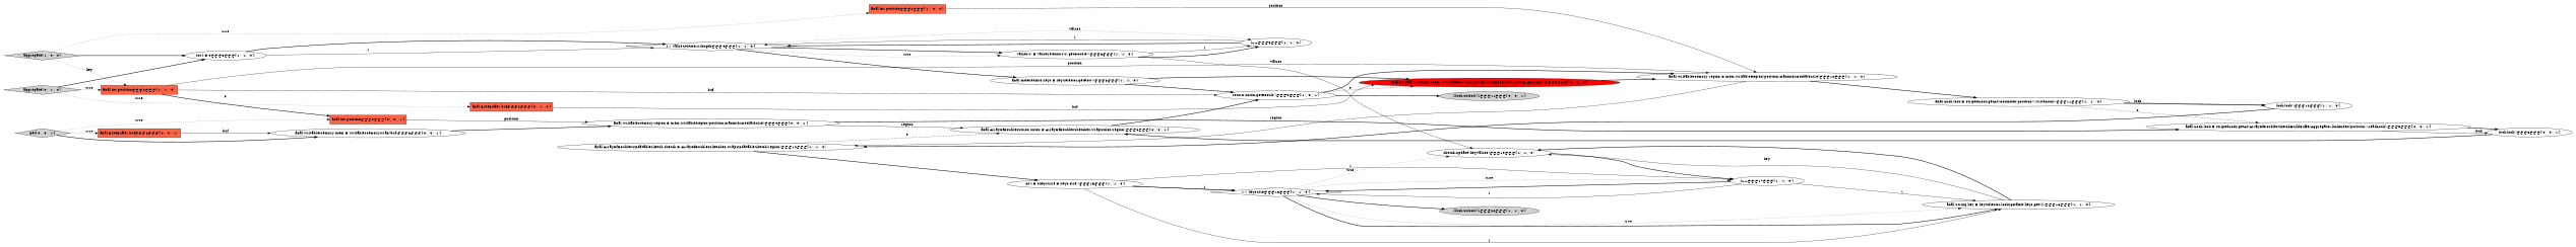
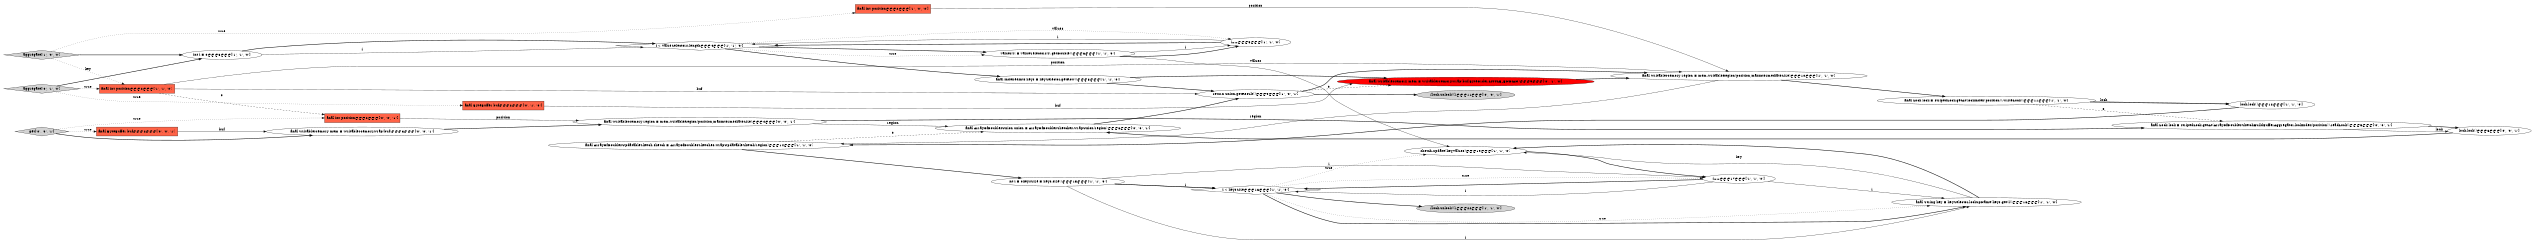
  digraph {
    fontname="DejaVu Serif"
    rankdir=LR
    node [fillcolor=white fontname="DejaVu Serif" shape=ellipse style=filled]
    edge [fontname="DejaVu Serif" style=bold]
    n1 [label="i < keysSize@@@16@@@['1', '1', '0']" shape=diamond]
    n2 [label="sketch.update(key,values)@@@19@@@['1', '1', '0']"]
    n3 [label="final String key = keySelector.lookupName(keys.get(i))@@@18@@@['1', '1', '0']"]
    n4 [label="i++@@@17@@@['1', '1', '0']"]
    n5 [fillcolor=lightgray label="{lock.unlock()}@@@22@@@['1', '1', '0']"]
    n6 [label="lock.lock()@@@6@@@['0', '0', '1']"]
    n7 [label="final ArrayOfDoublesUnion union = ArrayOfDoublesSketches.wrapUnion(region)@@@8@@@['0', '0', '1']"]
    n8 [label="return union.getResult()@@@9@@@['1', '0', '1']"]
    n9 [fillcolor=red label="final WritableMemory mem = WritableMemory.wrap(buf,ByteOrder.LITTLE_ENDIAN)@@@9@@@['0', '1', '0']"]
    n10 [label="final WritableMemory region = mem.writableRegion(position,maxIntermediateSize)@@@10@@@['1', '1', '0']"]
    n11 [label="final ArrayOfDoublesUpdatableSketch sketch = ArrayOfDoublesSketches.wrapUpdatableSketch(region)@@@14@@@['1', '1', '0']"]
    n12 [label="final Lock lock = stripedLock.getAt(lockIndex(position)).writeLock()@@@11@@@['1', '1', '0']"]
    n13 [fillcolor=tomato label="final int position@@@2@@@['0', '0', '1']" shape=box]
    n14 [label="final WritableMemory region = mem.writableRegion(position,maxIntermediateSize)@@@4@@@['0', '0', '1']"]
    n15 [label="final Lock lock = stripedLock.getAt(ArrayOfDoublesSketchBuildBufferAggregator.lockIndex(position)).readLock()@@@5@@@['0', '0', '1']"]
    n16 [fillcolor=lightgray label="{lock.unlock()}@@@11@@@['0', '0', '1']"]
    n17 [fillcolor=lightgray label="get['0', '0', '1']" shape=diamond]
    n18 [fillcolor=tomato label="final ByteBuffer buf@@@2@@@['0', '0', '1']" shape=box]
    n19 [label="final WritableMemory mem = WritableMemory.wrap(buf)@@@3@@@['0', '0', '1']"]
    n20 [label="i++@@@5@@@['1', '1', '0']"]
    n21 [label="i < valueSelectors.length@@@4@@@['1', '1', '0']" shape=diamond]
    n22 [label="values(i( = valueSelectors(i(.getDouble()@@@6@@@['1', '1', '0']"]
    n23 [label="final IndexedInts keys = keySelector.getRow()@@@8@@@['1', '1', '0']"]
    n24 [label="int i = 0keysSize = keys.size()@@@15@@@['1', '1', '0']"]
    n25 [label="lock.lock()@@@12@@@['1', '1', '0']"]
    n26 [label="int i = 0@@@3@@@['1', '1', '0']"]
    n27 [fillcolor=tomato label="final ByteBuffer buf@@@2@@@['0', '1', '0']" shape=box]
    n28 [fillcolor=lightgray label="aggregate['1', '0', '0']" shape=diamond]
    n29 [fillcolor=tomato label="final int position@@@2@@@['1', '1', '0']" shape=box]
    n30 [fillcolor=tomato label="final int position@@@2@@@['1', '0', '0']" shape=box]
    n31 [fillcolor=lightgray label="aggregate['0', '1', '0']" shape=diamond]
    n1 -> n2 [label=true style=dotted]
    n1 -> n3 [label=true style=dotted]
    n1 -> n3
    n1 -> n4 [label=true style=dotted]
    n1 -> n5
    n2 -> n4
    n3 -> n2
    n3 -> n2 [label=key style=solid]
    n4 -> n1
    n4 -> n1 [label=i style=solid]
    n4 -> n3 [label=i style=solid]
    n6 -> n7
    n7 -> n8
    n8 -> n9 [label=0 style=dashed]
    n8 -> n10
    n8 -> n16
    n9 -> n10
    n10 -> n11 [label=region style=solid]
    n10 -> n12
    n11 -> n7 [label=0 style=dashed]
    n11 -> n24
    n12 -> n15 [label=0 style=dashed]
    n12 -> n25
    n12 -> n25 [label=lock style=solid]
    n13 -> n14 [label=position style=solid]
    n14 -> n7 [label=region style=solid]
    n14 -> n15
    n15 -> n6
    n15 -> n6 [label=lock style=solid]
    n17 -> n13 [label=true style=dotted]
    n17 -> n18 [label=true style=dotted]
    n17 -> n19
    n18 -> n19 [label=buf style=solid]
    n19 -> n14
    n20 -> n21
    n20 -> n21 [label=i style=solid]
    n21 -> n20 [label=values style=dotted]
    n21 -> n22
    n21 -> n22 [label=true style=dotted]
    n21 -> n23
    n22 -> n2 [label=values style=solid]
    n22 -> n20
    n22 -> n20 [label=i style=solid]
    n23 -> n8
    n23 -> n9
    n24 -> n1
    n24 -> n1 [label=i style=solid]
    n24 -> n3 [label=i style=solid]
    n24 -> n4 [label=i style=solid]
    n25 -> n11
    n26 -> n21 [label=i style=solid]
    n26 -> n21
    n27 -> n9 [label=buf style=solid]
    n28 -> n26
    n28 -> n29 [label=key style=dotted]
    n28 -> n30 [label=true style=dotted]
    n29 -> n8 [label=buf style=solid]
    n29 -> n10 [label=position style=solid]
-   n29 -> n13 [label=0]
+   n29 -> n13 [label=0 style=dashed]
    n30 -> n10 [label=position style=solid]
    n31 -> n26
    n31 -> n27 [label=true style=dotted]
    n31 -> n29 [label=true style=dotted]
  }
